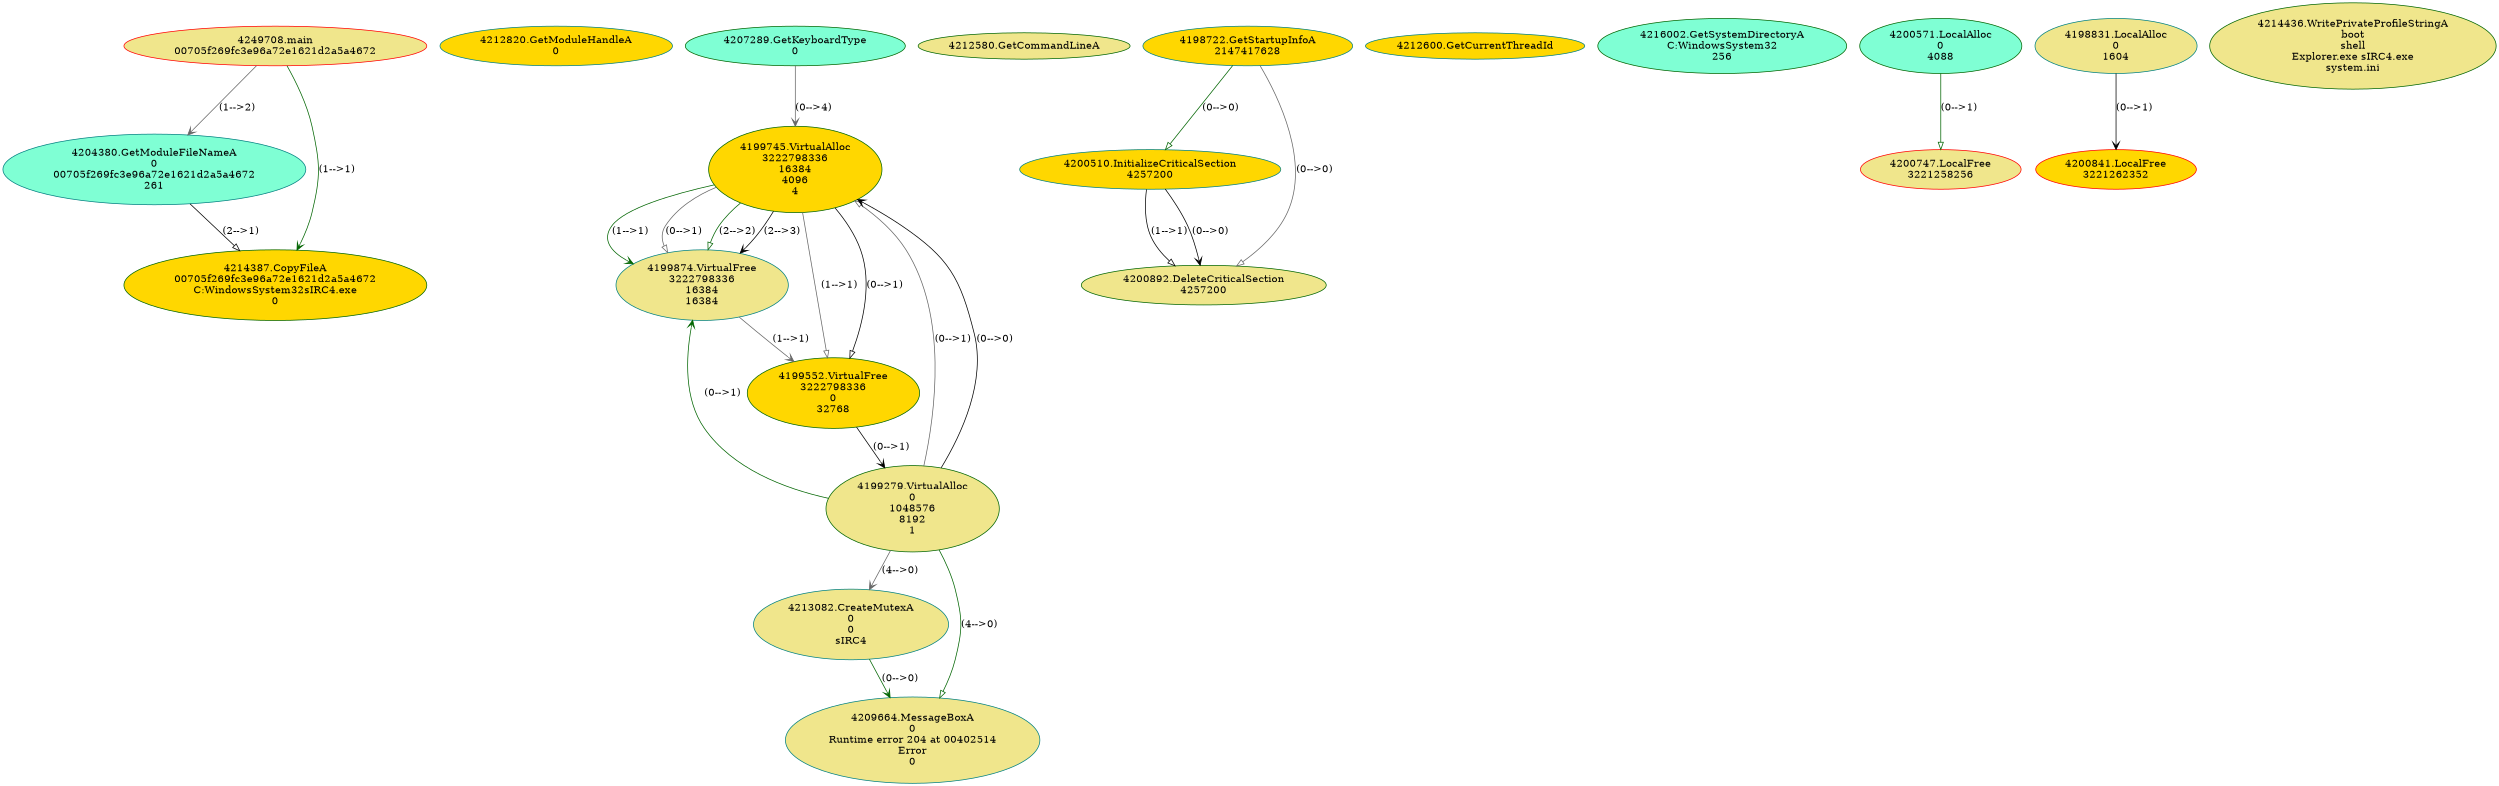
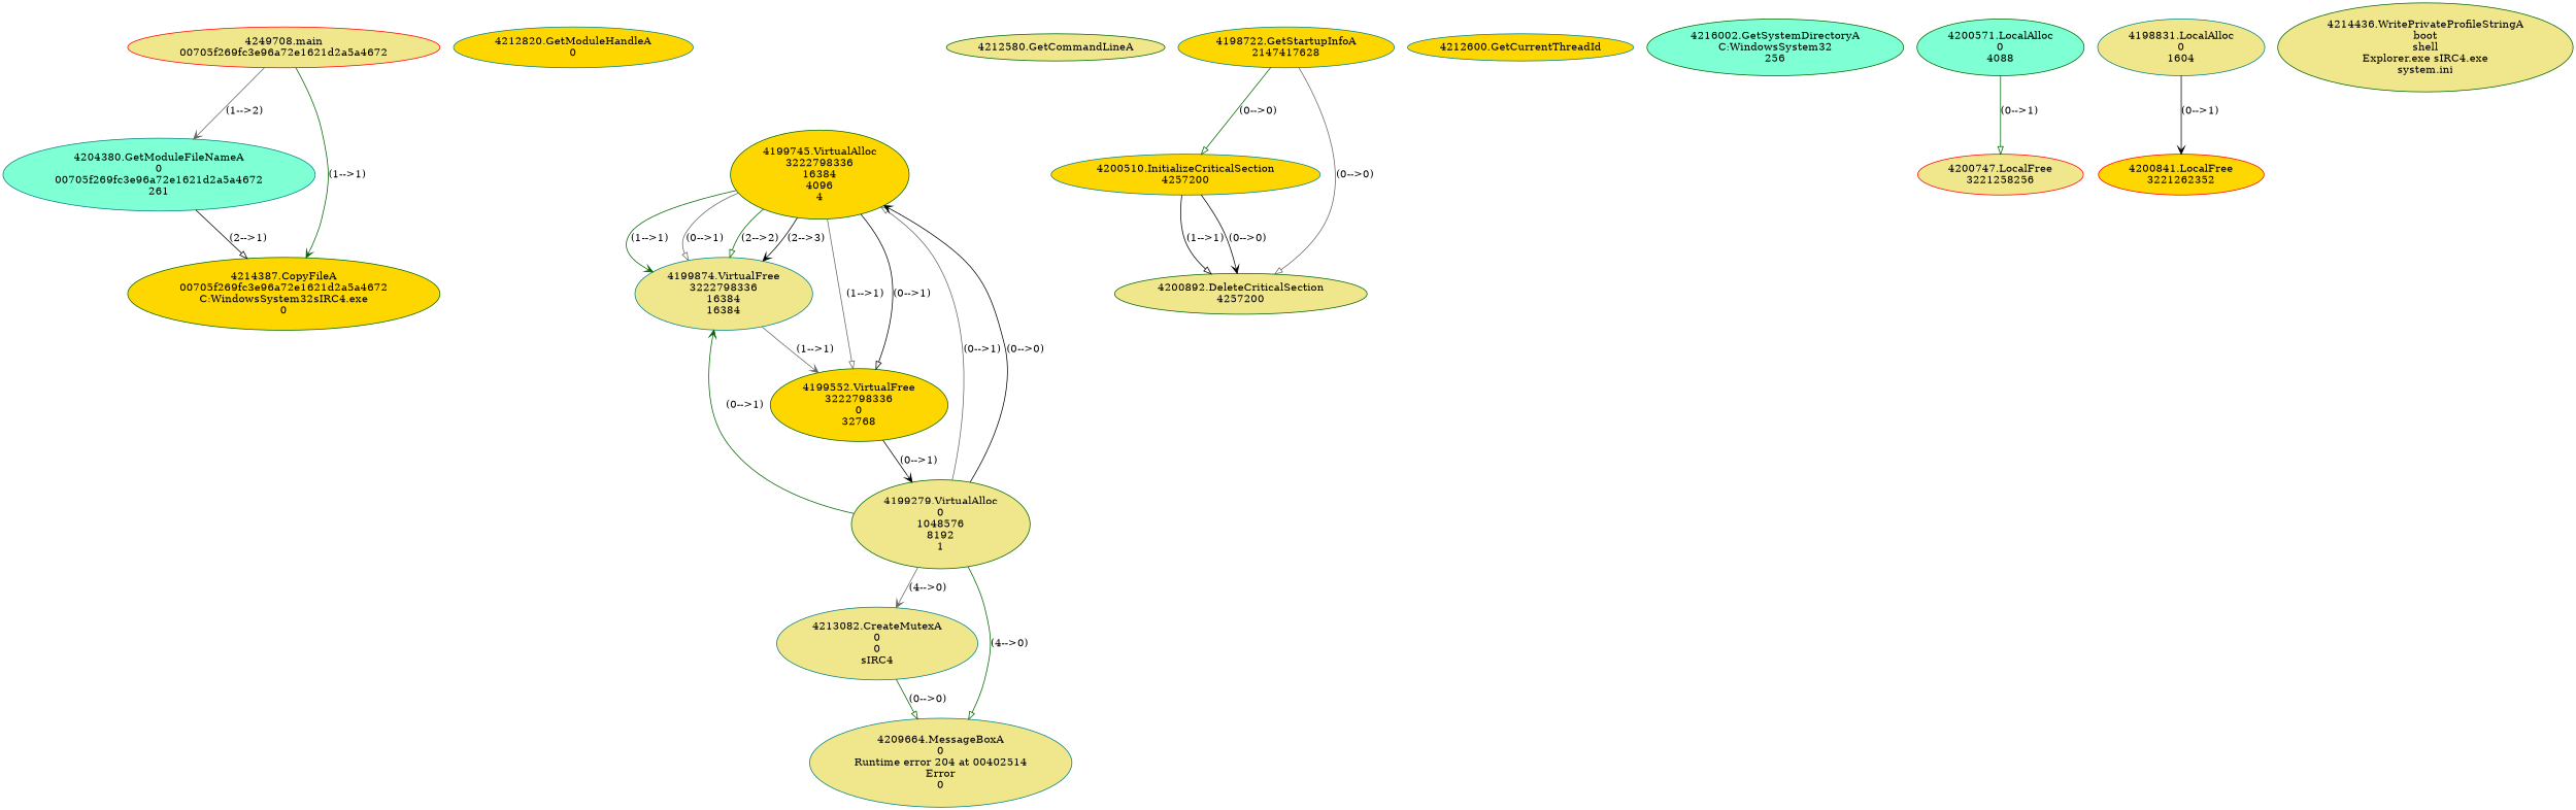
  digraph {
    node [color=darkgreen fillcolor=khaki style=filled]
    edge [arrowhead=vee color=gray40]
    n1 [color=red label="4249708.main\n00705f269fc3e96a72e1621d2a5a4672"]
    n2 [color=teal fillcolor=aquamarine label="4204380.GetModuleFileNameA\n0\n00705f269fc3e96a72e1621d2a5a4672\n261"]
    n3 [fillcolor=gold label="4214387.CopyFileA\n00705f269fc3e96a72e1621d2a5a4672\nC:\Windows\System32\sIRC4.exe\n0"]
    n4 [color=teal fillcolor=gold label="4212820.GetModuleHandleA\n0"]
-   n5 [fillcolor=aquamarine label="4207289.GetKeyboardType\n0"]
    n6 [fillcolor=gold label="4199745.VirtualAlloc\n3222798336\n16384\n4096\n4"]
    n7 [color=teal label="4199874.VirtualFree\n3222798336\n16384\n16384"]
    n8 [fillcolor=gold label="4199552.VirtualFree\n3222798336\n0\n32768"]
    n9 [label="4212580.GetCommandLineA\n"]
    n10 [color=teal fillcolor=gold label="4198722.GetStartupInfoA\n2147417628"]
    n11 [color=teal fillcolor=gold label="4200510.InitializeCriticalSection\n4257200"]
    n12 [label="4200892.DeleteCriticalSection\n4257200"]
    n13 [color=teal fillcolor=gold label="4212600.GetCurrentThreadId\n"]
    n14 [fillcolor=aquamarine label="4216002.GetSystemDirectoryA\nC:\Windows\System32\n256"]
    n15 [fillcolor=aquamarine label="4200571.LocalAlloc\n0\n4088"]
    n16 [color=red label="4200747.LocalFree\n3221258256"]
    n17 [label="4199279.VirtualAlloc\n0\n1048576\n8192\n1"]
    n18 [color=teal label="4213082.CreateMutexA\n0\n0\nsIRC4"]
    n19 [color=teal label="4209664.MessageBoxA\n0\nRuntime error 204 at 00402514\nError\n0"]
    n20 [color=teal label="4198831.LocalAlloc\n0\n1604"]
    n21 [color=red fillcolor=gold label="4200841.LocalFree\n3221262352"]
    n22 [label="4214436.WritePrivateProfileStringA\nboot\nshell\nExplorer.exe sIRC4.exe\nsystem.ini"]
    n1 -> n2 [label="(1-->2)"]
    n1 -> n3 [color=darkgreen label="(1-->1)"]
    n2 -> n3 [arrowhead=onormal color=black label="(2-->1)"]
-   n5 -> n6 [label="(0-->4)"]
    n6 -> n7 [color=darkgreen label="(1-->1)"]
    n6 -> n7 [arrowhead=onormal label="(0-->1)"]
    n6 -> n7 [arrowhead=onormal color=darkgreen label="(2-->2)"]
    n6 -> n7 [color=black label="(2-->3)"]
    n6 -> n8 [arrowhead=onormal label="(1-->1)"]
    n6 -> n8 [arrowhead=onormal color=black label="(0-->1)"]
    n7 -> n8 [label="(1-->1)"]
    n8 -> n17 [color=black label="(0-->1)"]
    n10 -> n11 [arrowhead=onormal color=darkgreen label="(0-->0)"]
    n10 -> n12 [arrowhead=onormal label="(0-->0)"]
    n11 -> n12 [arrowhead=onormal color=black label="(1-->1)"]
    n11 -> n12 [color=black label="(0-->0)"]
    n15 -> n16 [arrowhead=onormal color=darkgreen label="(0-->1)"]
    n17 -> n6 [arrowhead=onormal label="(0-->1)"]
    n17 -> n6 [color=black label="(0-->0)"]
    n17 -> n7 [color=darkgreen label="(0-->1)"]
    n17 -> n18 [label="(4-->0)"]
    n17 -> n19 [arrowhead=onormal color=darkgreen label="(4-->0)"]
-   n18 -> n19 [color=darkgreen label="(0-->0)"]
+   n18 -> n19 [arrowhead=onormal color=darkgreen label="(0-->0)"]
    n20 -> n21 [color=black label="(0-->1)"]
  }
